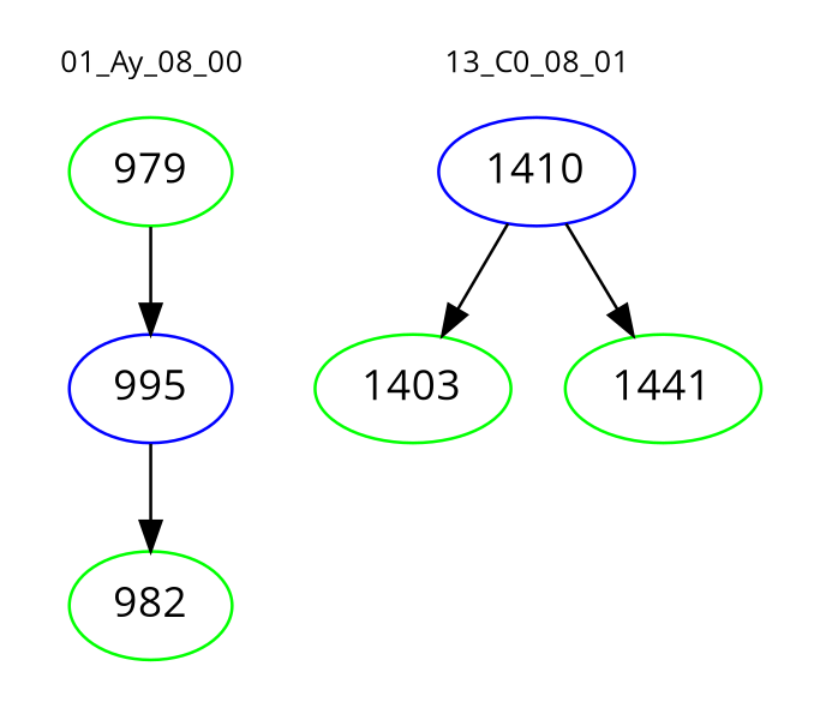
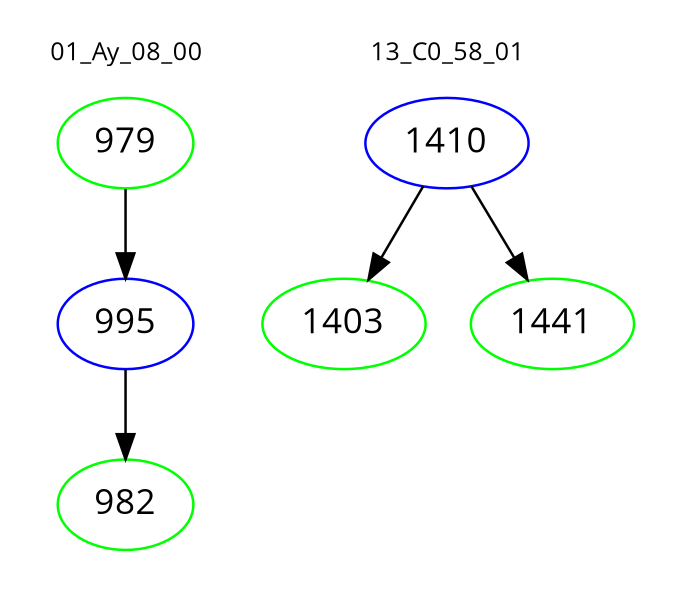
  digraph {
    fontname="Open Sans"
    node [color=green fontname="Open Sans"]
    edge [color=black fontname="Open Sans"]
    n1 [color=blue label=995]
    n2 [label=979]
    n3 [label=982]
    n4 [color=blue label=1410]
    n5 [label=1403]
    n6 [label=1441]
    subgraph cluster_1 {
      color=white
      fontsize=10
      label="01_Ay_08_00"
      n1
      n2
      n3
    }
    subgraph cluster_2 {
      color=white
      fontsize=10
-     label="13_C0_08_01"
+     label="13_C0_58_01"
      n4
      n5
      n6
    }
    n1 -> n3
    n2 -> n1
    n4 -> n5
    n4 -> n6
  }
